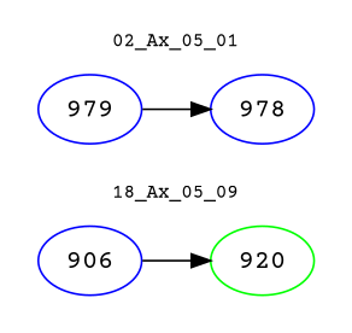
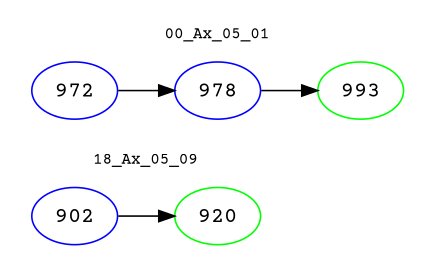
  digraph {
    fontname="Courier Prime"
    rankdir=LR
    node [color=blue fontname="Courier Prime"]
    edge [color=black fontname="Courier Prime"]
-   n1 [label=906]
+   n1 [label=902]
    n2 [color=green label=920]
-   n3 [label=979]
+   n3 [label=972]
    n4 [label=978]
+   n5 [color=green label=993]
    subgraph cluster_1 {
      color=white
      fontsize=10
      label="18_Ax_05_09"
      n1
      n2
    }
    subgraph cluster_2 {
      color=white
      fontsize=10
-     label="02_Ax_05_01"
+     label="00_Ax_05_01"
      n3
      n4
+     n5
    }
    n1 -> n2
    n3 -> n4
+   n4 -> n5
  }
